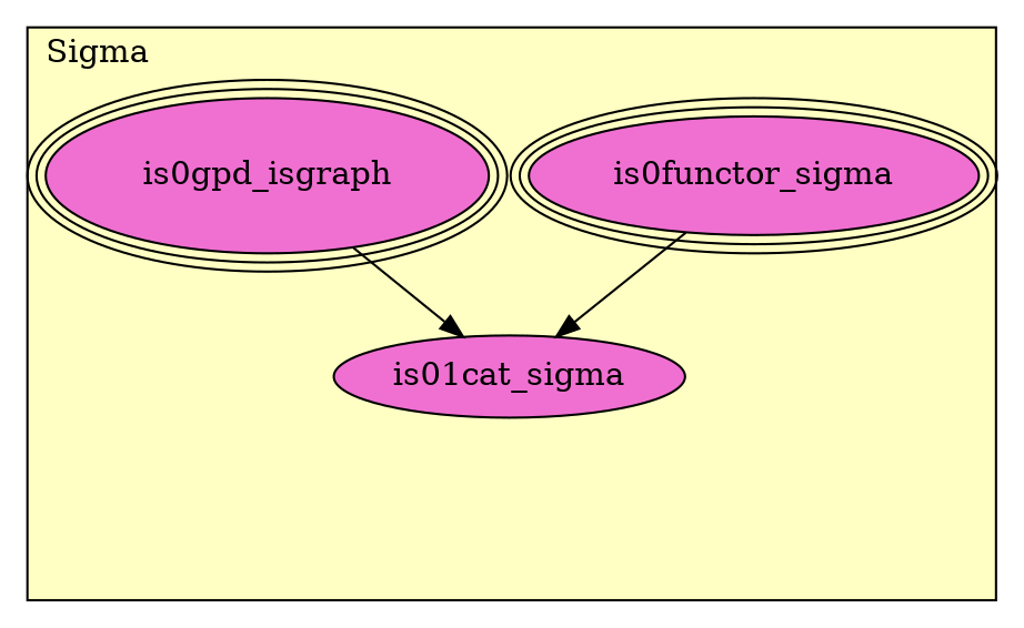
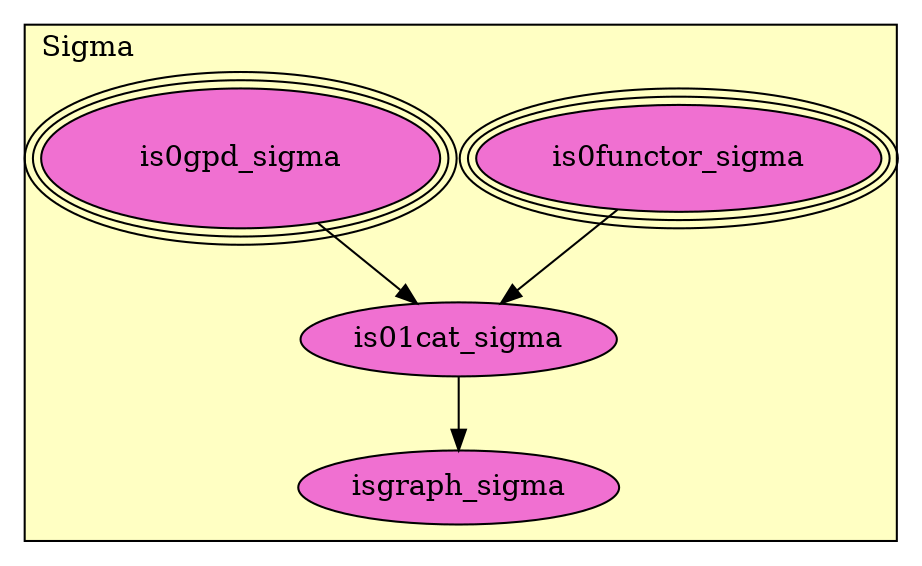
  digraph {
    node [fillcolor="#F070D1" style=filled]
    n1 [label=is0functor_sigma peripheries=3]
-   n2 [label=is0gpd_isgraph peripheries=3]
+   n2 [label=is0gpd_sigma peripheries=3]
    n3 [label=is01cat_sigma]
+   n4 [label=isgraph_sigma]
    subgraph cluster_1 {
      fillcolor="#FFFFC3"
      label=Sigma
      labeljust=l
      style=filled
      n1
      n2
      n3
+     n4
    }
    n1 -> n3
    n2 -> n3
+   n3 -> n4
  }
